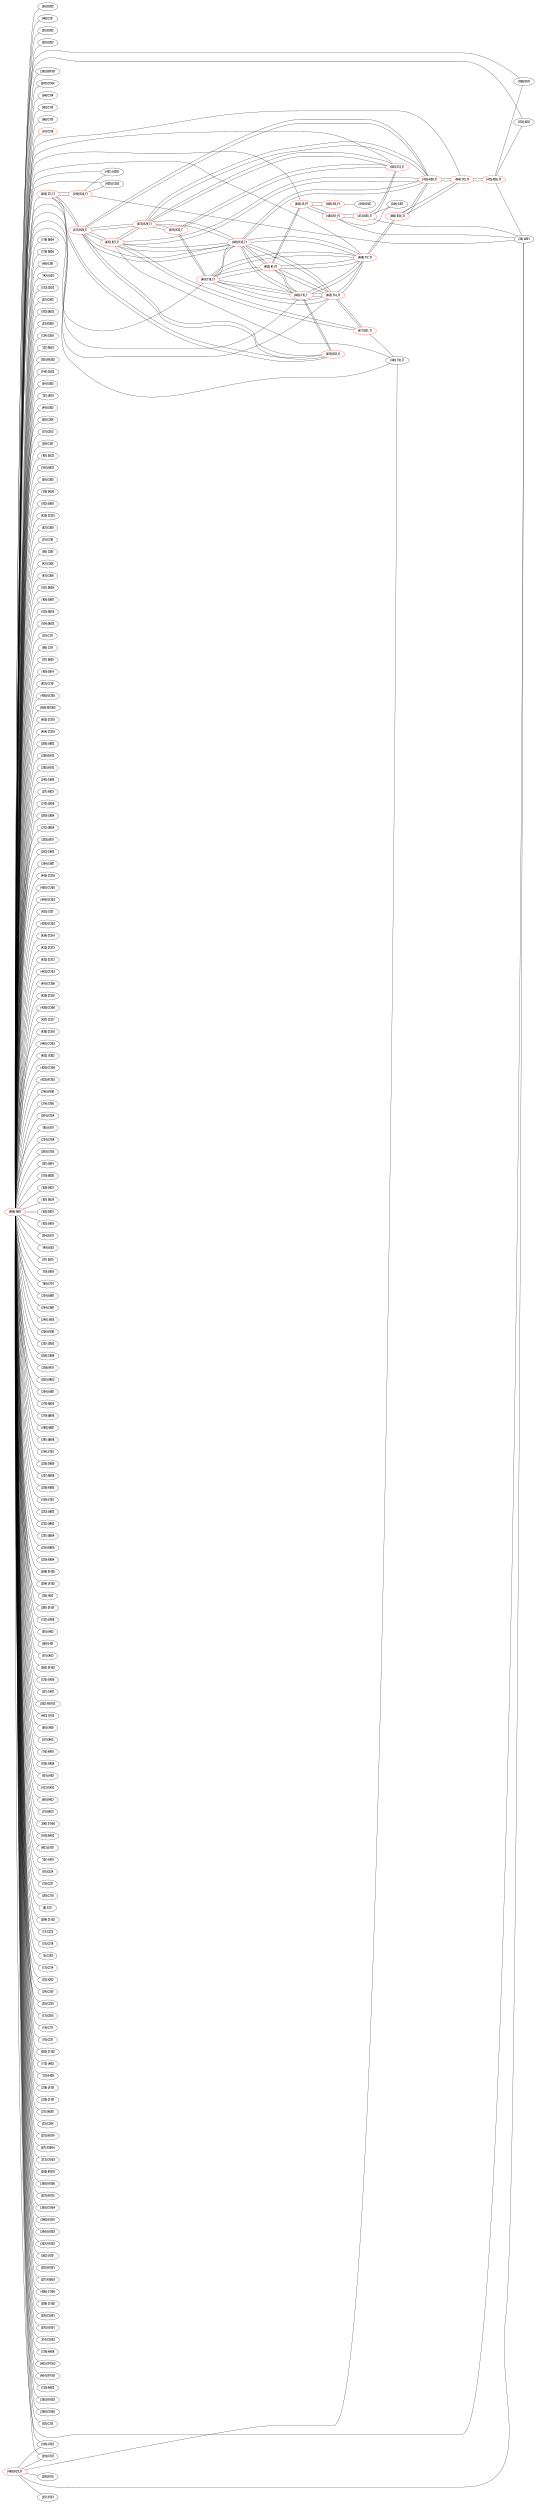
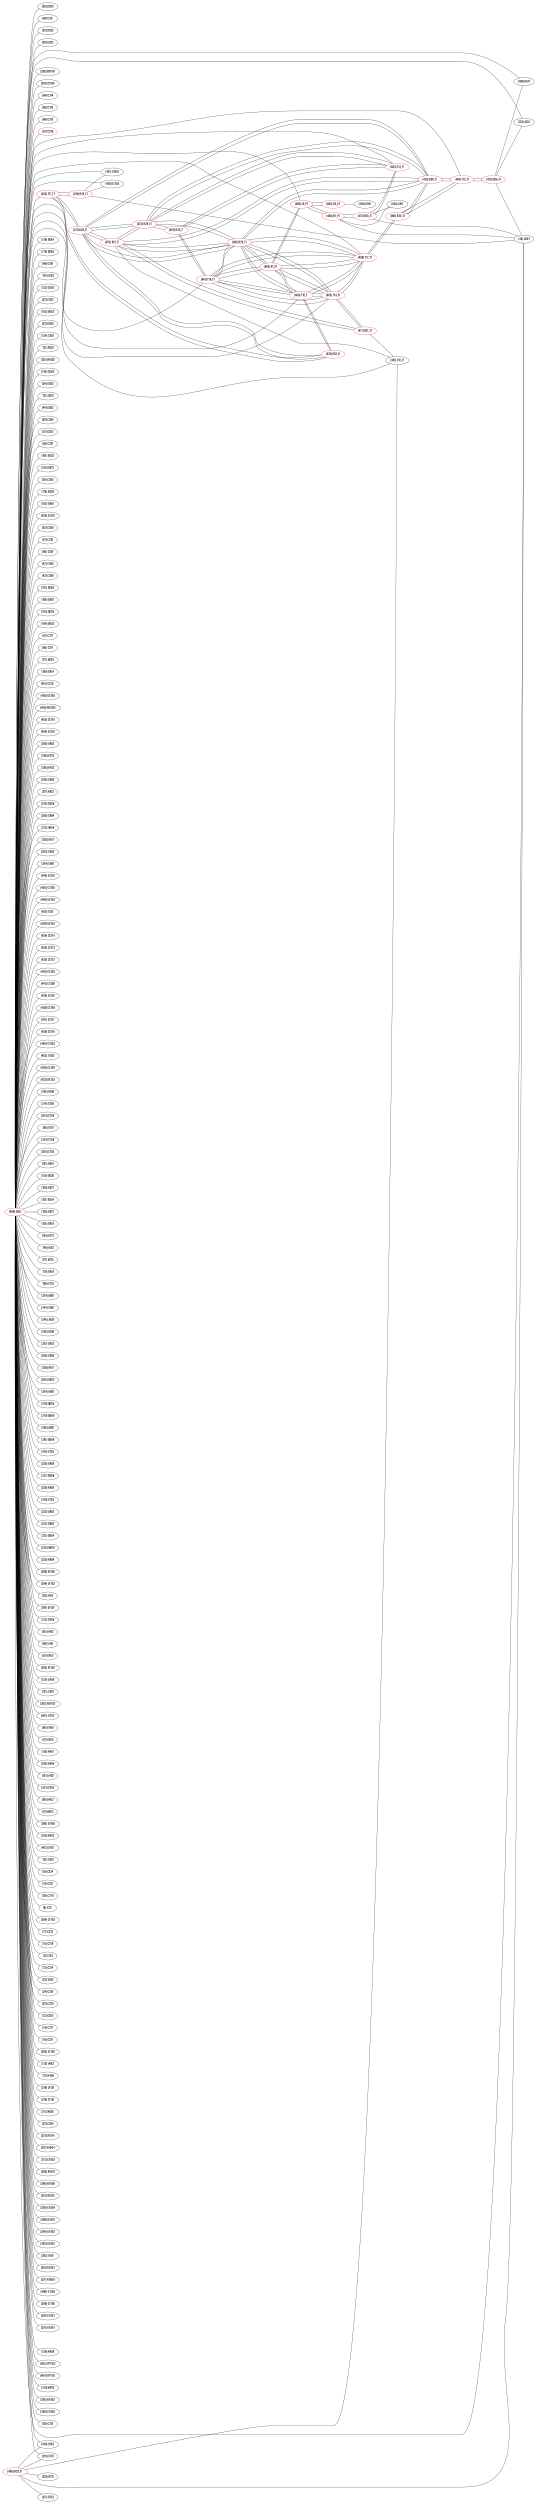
  graph {
    fontname=Oswald
    rankdir=LR
    node [fontname=Oswald]
    edge [fontname=Oswald]
    n1 [color=red label="(462) T11_T1"]
    n2 [color=red label="(474) R24_T1"]
    n3 [color=red label="(471) R28_T1"]
    n4 [color=red label="(478) R32_t1"]
    n5 [label="(34) U201"]
    n6 [label="(451) U1301"]
    n7 [label="(430) J1303"]
    n8 [color=red label="(472) R29_T1"]
    n9 [color=red label="(476) R30_T1"]
    n10 [color=red label="(481) R35_T1"]
    n11 [color=red label="(470) R27_T1"]
    n12 [color=red label="(466) T15_T1"]
    n13 [color=red label="(463) T12_T1"]
    n14 [color=red label="(479) R33_T1"]
    n15 [color=red label="(464) T13_T1"]
    n16 [color=red label="(480) R34_T1"]
    n17 [color=red label="(467) T16_T1"]
    n18 [color=red label="(468) T17_T1"]
    n19 [color=red label="(465) T14_T1"]
    n20 [color=red label="(483) R1_P1"]
    n21 [color=red label="(477) R31_T1"]
    n22 [label="(461) T10_T1"]
    n23 [color=red label="(473) R25_T1"]
    n24 [label="(344) C911"]
    n25 [color=red label="(484) R7_P1"]
    n26 [color=red label="(482) U1_P1"]
    n27 [color=red label="(475) R26_T1"]
    n28 [label="(168) D611"]
    n29 [label="(152) J601"]
    n30 [color=red label="(485) R3_P1"]
    n31 [color=red label="(469) R23_T1"]
    n32 [label="(186) U702"]
    n33 [label="(219) C707"]
    n34 [label="(218) R715"]
    n35 [label="(217) R723"]
    n36 [label="(293) R921"]
    n37 [color=red label="(486) GND"]
    n38 [label="(178) D604"]
    n39 [label="(179) D606"]
    n40 [label="(48) U301"]
    n41 [label="(142) J502"]
    n42 [label="(133) C502"]
    n43 [label="(52) C303"]
    n44 [label="(163) D602"]
    n45 [label="(53) R309"]
    n46 [label="(134) C501"]
    n47 [label="(137) R501"]
    n48 [label="(135) FB502"]
    n49 [label="(140) C503"]
    n50 [label="(54) U303"]
    n51 [label="(131) U501"]
    n52 [label="(44) U302"]
    n53 [label="(58) C304"]
    n54 [label="(57) C302"]
    n55 [label="(56) C301"]
    n56 [label="(161) D632"]
    n57 [label="(160) D631"]
    n58 [label="(59) C305"]
    n59 [label="(176) D626"]
    n60 [label="(162) D601"]
    n61 [label="(435) C1315"]
    n62 [label="(62) C309"]
    n63 [label="(61) C310"]
    n64 [label="(60) C307"]
    n65 [label="(42) C306"]
    n66 [label="(43) C308"]
    n67 [label="(167) D609"]
    n68 [label="(166) D607"]
    n69 [label="(165) D605"]
    n70 [label="(164) D603"]
    n71 [label="(81) C317"]
    n72 [label="(80) C311"]
    n73 [label="(177) D629"]
    n74 [label="(169) D614"]
    n75 [label="(457) C1301"]
    n76 [label="(456) U1305"]
    n77 [label="(458) FB1303"]
    n78 [label="(455) C1319"]
    n79 [label="(454) C1310"]
    n80 [label="(266) U803"]
    n81 [label="(268) D812"]
    n82 [label="(265) R812"]
    n83 [label="(245) C805"]
    n84 [label="(271) R813"]
    n85 [label="(270) C808"]
    n86 [label="(269) C804"]
    n87 [label="(272) U804"]
    n88 [label="(262) D811"]
    n89 [label="(263) C803"]
    n90 [label="(264) C807"]
    n91 [label="(445) C1318"]
    n92 [label="(450) C1305"]
    n93 [label="(449) U1303"]
    n94 [label="(425) C1311"]
    n95 [label="(428) U1302"]
    n96 [label="(434) C1314"]
    n97 [label="(433) C1313"]
    n98 [label="(432) C1312"]
    n99 [label="(442) C1303"]
    n100 [label="(441) C1308"]
    n101 [label="(439) C1307"]
    n102 [label="(438) C1306"]
    n103 [label="(437) C1317"]
    n104 [label="(436) C1316"]
    n105 [label="(440) C1302"]
    n106 [label="(453) J1302"]
    n107 [label="(426) C1309"]
    n108 [label="(423) R1303"]
    n109 [label="(246) R810"]
    n110 [label="(214) C706"]
    n111 [label="(204) C704"]
    n112 [label="(185) U701"]
    n113 [label="(224) C708"]
    n114 [label="(209) C705"]
    n115 [label="(151) J604"]
    n116 [label="(159) D630"]
    n117 [label="(158) D627"]
    n118 [label="(157) D624"]
    n119 [label="(156) D621"]
    n120 [label="(155) D619"]
    n121 [label="(154) D617"]
    n122 [label="(149) J602"]
    n123 [label="(171) D615"]
    n124 [label="(170) D618"]
    n125 [label="(189) C701"]
    n126 [label="(234) Q801"]
    n127 [label="(244) C801"]
    n128 [label="(240) J805"]
    n129 [label="(256) D810"]
    n130 [label="(257) C802"]
    n131 [label="(258) C806"]
    n132 [label="(259) R811"]
    n133 [label="(260) U802"]
    n134 [label="(254) U801"]
    n135 [label="(278) Q805"]
    n136 [label="(279) Q806"]
    n137 [label="(280) Q807"]
    n138 [label="(281) Q808"]
    n139 [label="(194) C702"]
    n140 [label="(226) D809"]
    n141 [label="(227) R808"]
    n142 [label="(228) R805"]
    n143 [label="(199) C703"]
    n144 [label="(233) Q802"]
    n145 [label="(232) Q803"]
    n146 [label="(231) Q804"]
    n147 [label="(230) R806"]
    n148 [label="(229) R804"]
    n149 [label="(388) D1105"]
    n150 [label="(394) U1102"]
    n151 [label="(93) J402"]
    n152 [label="(387) D1107"]
    n153 [label="(122) C408"]
    n154 [label="(95) U403"]
    n155 [label="(86) U401"]
    n156 [label="(87) C402"]
    n157 [label="(382) D1102"]
    n158 [label="(120) C406"]
    n159 [label="(121) C407"]
    n160 [label="(392) FB1102"]
    n161 [label="(401) J1102"]
    n162 [label="(96) C409"]
    n163 [label="(97) C405"]
    n164 [label="(110) R410"]
    n165 [label="(100) D404"]
    n166 [label="(101) J403"]
    n167 [label="(103) C410"]
    n168 [label="(90) D402"]
    n169 [label="(91) D403"]
    n170 [label="(390) D1106"]
    n171 [label="(106) R402"]
    n172 [label="(403) J1101"]
    n173 [label="(107) C401"]
    n174 [label="(18) C224"]
    n175 [label="(19) C227"]
    n176 [label="(20) C210"]
    n177 [label="(8) C231"]
    n178 [label="(384) C1103"]
    n179 [label="(17) C223"]
    n180 [label="(15) C218"]
    n181 [label="(9) C203"]
    n182 [label="(12) C214"]
    n183 [label="(23) X202"]
    n184 [label="(24) C207"]
    n185 [label="(29) C230"]
    n186 [label="(13) C205"]
    n187 [label="(14) C217"]
    n188 [label="(16) C221"]
    n189 [label="(383) C1102"]
    n190 [label="(113) U402"]
    n191 [label="(111) R409"]
    n192 [label="(378) U1101"]
    n193 [label="(379) C1101"]
    n194 [label="(31) SW201"]
    n195 [label="(33) C204"]
    n196 [label="(372) R1014"]
    n197 [label="(371) R1004"]
    n198 [label="(373) C1003"]
    n199 [label="(369) R1007"]
    n200 [label="(368) R1006"]
    n201 [label="(357) R1015"]
    n202 [label="(359) C1004"]
    n203 [label="(360) D1001"]
    n204 [label="(364) U1003"]
    n205 [label="(363) U1002"]
    n206 [label="(362) J1001"]
    n207 [label="(367) R1001"]
    n208 [label="(377) R1009"]
    n209 [label="(400) C1106"]
    n210 [label="(399) C1105"]
    n211 [label="(376) C1001"]
    n212 [label="(375) U1001"]
-   n213 [label="(374) C1002"]
    n214 [label="(128) R408"]
    n215 [label="(405) TP1102"]
    n216 [label="(404) TP1101"]
    n217 [label="(129) R403"]
    n218 [label="(365) R1002"]
    n219 [label="(358) C1005"]
    n220 [label="(63) C312"]
    n221 [label="(36) D203"]
    n222 [label="(40) C201"]
    n223 [label="(35) D202"]
    n224 [label="(39) U202"]
    n225 [label="(395) BT1101"]
    n226 [label="(397) C1104"]
    n227 [label="(64) C314"]
    n228 [label="(65) C315"]
    n229 [label="(66) C313"]
    n230 [color=red label="(67) C316"]
    n1 -- n2
    n1 -- n3
    n1 -- n4
    n2 -- n1
    n2 -- n5
    n2 -- n6
    n2 -- n7
    n3 -- n1
    n3 -- n4
    n3 -- n8
    n3 -- n9
    n3 -- n10
    n3 -- n11
    n4 -- n1
    n4 -- n3
    n4 -- n12
    n8 -- n3
    n8 -- n9
    n8 -- n10
    n8 -- n11
    n8 -- n13
    n8 -- n14
    n9 -- n3
    n9 -- n8
    n9 -- n10
    n9 -- n11
    n9 -- n15
    n9 -- n16
    n10 -- n3
    n10 -- n8
    n10 -- n9
    n10 -- n11
    n10 -- n12
    n10 -- n17
    n10 -- n18
    n10 -- n19
    n10 -- n20
    n11 -- n3
    n11 -- n8
    n11 -- n9
    n11 -- n10
    n11 -- n21
    n11 -- n22
    n12 -- n4
    n12 -- n10
    n12 -- n17
    n12 -- n18
    n12 -- n19
    n12 -- n20
    n13 -- n8
    n13 -- n14
    n13 -- n23
    n14 -- n8
    n14 -- n13
    n14 -- n17
    n15 -- n9
    n15 -- n16
    n15 -- n27
    n16 -- n9
    n16 -- n15
    n16 -- n18
    n17 -- n10
    n17 -- n12
    n17 -- n14
    n17 -- n18
    n17 -- n19
    n17 -- n20
    n18 -- n10
    n18 -- n12
    n18 -- n16
    n18 -- n17
    n18 -- n19
    n18 -- n20
    n19 -- n10
    n19 -- n12
    n19 -- n17
    n19 -- n18
    n19 -- n20
    n19 -- n21
    n20 -- n10
    n20 -- n12
    n20 -- n17
    n20 -- n18
    n20 -- n19
    n20 -- n26
    n21 -- n11
    n21 -- n19
    n21 -- n22
    n23 -- n5
    n23 -- n13
    n23 -- n24
    n23 -- n25
    n25 -- n5
    n25 -- n23
    n25 -- n24
    n25 -- n26
    n26 -- n20
    n26 -- n25
    n26 -- n30
    n27 -- n5
    n27 -- n15
    n27 -- n28
    n27 -- n29
    n30 -- n26
    n30 -- n36
    n31 -- n5
    n31 -- n22
    n31 -- n32
    n31 -- n33
    n31 -- n34
    n31 -- n35
    n37 -- n1
    n37 -- n5
    n37 -- n6
    n37 -- n7
    n37 -- n12
    n37 -- n13
    n37 -- n15
    n37 -- n17
    n37 -- n18
    n37 -- n19
    n37 -- n22
    n37 -- n26
    n37 -- n28
    n37 -- n29
    n37 -- n32
    n37 -- n33
    n37 -- n38
    n37 -- n39
    n37 -- n40
    n37 -- n41
    n37 -- n42
    n37 -- n43
    n37 -- n44
    n37 -- n45
    n37 -- n46
    n37 -- n47
    n37 -- n48
    n37 -- n49
    n37 -- n50
    n37 -- n51
    n37 -- n52
    n37 -- n53
    n37 -- n54
    n37 -- n55
    n37 -- n56
    n37 -- n57
    n37 -- n58
    n37 -- n59
    n37 -- n60
    n37 -- n61
    n37 -- n62
    n37 -- n63
    n37 -- n64
    n37 -- n65
    n37 -- n66
    n37 -- n67
    n37 -- n68
    n37 -- n69
    n37 -- n70
    n37 -- n71
    n37 -- n72
    n37 -- n73
    n37 -- n74
    n37 -- n75
    n37 -- n76
    n37 -- n77
    n37 -- n78
    n37 -- n79
    n37 -- n80
    n37 -- n81
    n37 -- n82
    n37 -- n83
    n37 -- n84
    n37 -- n85
    n37 -- n86
    n37 -- n87
    n37 -- n88
    n37 -- n89
    n37 -- n90
    n37 -- n91
    n37 -- n92
    n37 -- n93
    n37 -- n94
    n37 -- n95
    n37 -- n96
    n37 -- n97
    n37 -- n98
    n37 -- n99
    n37 -- n100
    n37 -- n101
    n37 -- n102
    n37 -- n103
    n37 -- n104
    n37 -- n105
    n37 -- n106
    n37 -- n107
    n37 -- n108
    n37 -- n109
    n37 -- n110
    n37 -- n111
    n37 -- n112
    n37 -- n113
    n37 -- n114
    n37 -- n115
    n37 -- n116
    n37 -- n117
    n37 -- n118
    n37 -- n119
    n37 -- n120
    n37 -- n121
    n37 -- n122
    n37 -- n123
    n37 -- n124
    n37 -- n125
    n37 -- n126
    n37 -- n127
    n37 -- n128
    n37 -- n129
    n37 -- n130
    n37 -- n131
    n37 -- n132
    n37 -- n133
    n37 -- n134
    n37 -- n135
    n37 -- n136
    n37 -- n137
    n37 -- n138
    n37 -- n139
    n37 -- n140
    n37 -- n141
    n37 -- n142
    n37 -- n143
    n37 -- n144
    n37 -- n145
    n37 -- n146
    n37 -- n147
    n37 -- n148
    n37 -- n149
    n37 -- n150
    n37 -- n151
    n37 -- n152
    n37 -- n153
    n37 -- n154
    n37 -- n155
    n37 -- n156
    n37 -- n157
    n37 -- n158
    n37 -- n159
    n37 -- n160
    n37 -- n161
    n37 -- n162
    n37 -- n163
    n37 -- n164
    n37 -- n165
    n37 -- n166
    n37 -- n167
    n37 -- n168
    n37 -- n169
    n37 -- n170
    n37 -- n171
    n37 -- n172
    n37 -- n173
    n37 -- n174
    n37 -- n175
    n37 -- n176
    n37 -- n177
    n37 -- n178
    n37 -- n179
    n37 -- n180
    n37 -- n181
    n37 -- n182
    n37 -- n183
    n37 -- n184
    n37 -- n185
    n37 -- n186
    n37 -- n187
    n37 -- n188
    n37 -- n189
    n37 -- n190
    n37 -- n191
    n37 -- n192
    n37 -- n193
    n37 -- n194
    n37 -- n195
    n37 -- n196
    n37 -- n197
    n37 -- n198
    n37 -- n199
    n37 -- n200
    n37 -- n201
    n37 -- n202
    n37 -- n203
    n37 -- n204
    n37 -- n205
    n37 -- n206
    n37 -- n207
    n37 -- n208
    n37 -- n209
    n37 -- n210
    n37 -- n211
    n37 -- n212
-   n37 -- n213
    n37 -- n214
    n37 -- n215
    n37 -- n216
    n37 -- n217
    n37 -- n218
    n37 -- n219
    n37 -- n220
    n37 -- n221
    n37 -- n222
    n37 -- n223
    n37 -- n224
    n37 -- n225
    n37 -- n226
    n37 -- n227
    n37 -- n228
    n37 -- n229
    n37 -- n230
  }
